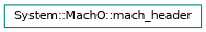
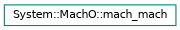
  digraph {
    rankdir=LR
-   n1 [color=teal fillcolor=white fontname=Helvetica fontsize=10 height=0.2 label="System::MachO::mach_header" shape=record style=filled width=0.4]
+   n1 [color=teal fillcolor=white fontname=Helvetica fontsize=10 height=0.2 label="System::MachO::mach_mach" shape=record style=filled width=0.4]
  }
